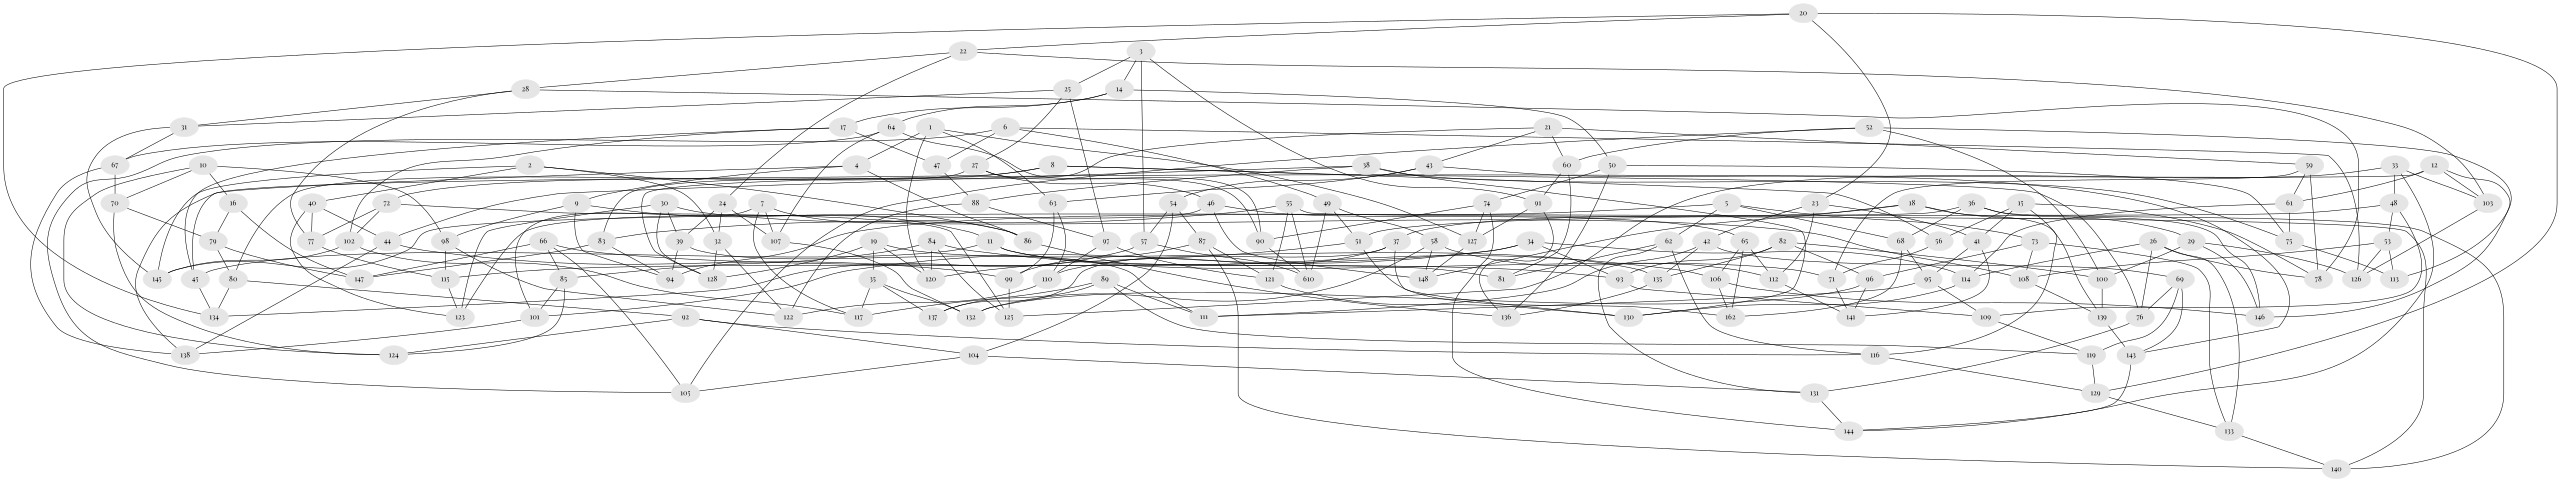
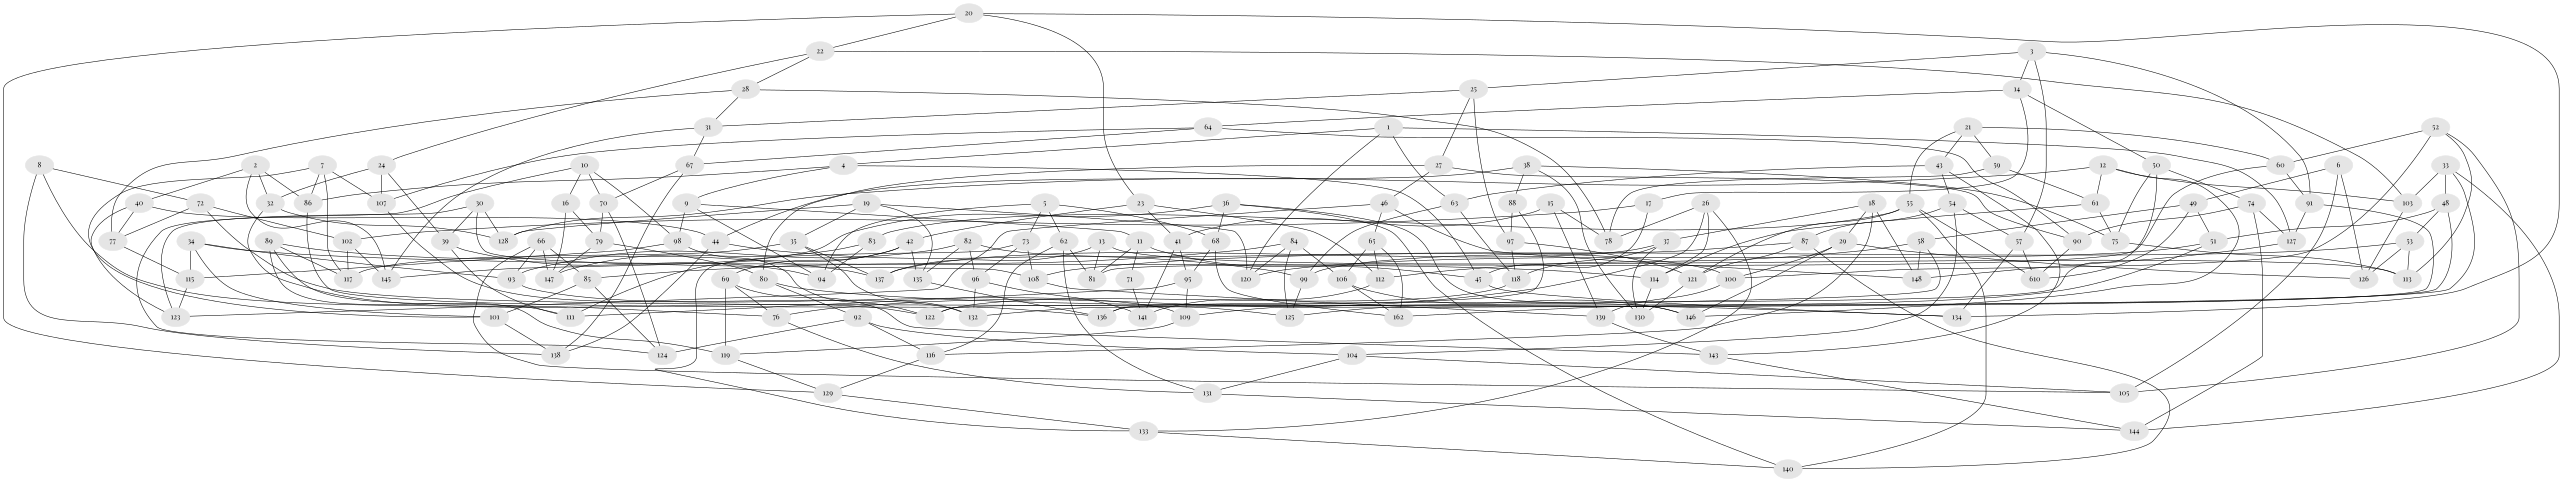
  graph {
    fontname="Playfair Display"
    node [color=gray90 fontname="Playfair Display" style=filled]
    edge [fontname="Playfair Display"]
    1
    4
    63
    120
    127
    86
    9
    45
-   118 [label=110]
+   118
    99
    148
    2
    32
    40
    145
    128
    122
    77
    123
    44
    136
    3
    14
    25
    57
    91
    17
    50
    64
    27
    31
    97
    134
    n34 [label=610]
    94
    11
    98
    5
    62
    68
    73
    81
    116
    131
    95
    n46 [label=162]
    133
    108
    96
    6
-   47
    49
    105
    126
    88
    51
    58
    7
    101
    107
    117
    138
    132
    8
-   56
    72
    76
    71
    102
    125
    115
    10
    16
    70
    124
    79
    147
    141
    12
    61
    103
    146
    114
    75
+   13
    113
    137
    74
    90
    67
    15
    41
    78
    139
    143
    80
    18
    29
    37
    100
    130
    129
    19
    35
    135
    20
    22
    23
    24
    28
    42
    112
    21
    43
    59
    60
    83
    54
    39
    111
    69
    46
    121
    26
    140
    65
    92
    30
    33
    48
    144
    53
    109
    34
    93
    36
    38
    119
    87
    104
    106
    52
    55
    66
    85
    82
    84
    89
    1 -- 4
    1 -- 63
    1 -- 120
    1 -- 127
    4 -- 86
    4 -- 9
    4 -- 45
    63 -- 118
    63 -- 99
    127 -- 148
    86 -- 136
    9 -- 94
    9 -- 11
    9 -- 98
    45 -- 134
    118 -- 122
    99 -- 125
    2 -- 86
    2 -- 32
    2 -- 40
    2 -- 145
    32 -- 128
    32 -- 122
    40 -- 77
    40 -- 123
    40 -- 44
    77 -- 115
    44 -- 99
    44 -- 138
    3 -- 14
    3 -- 25
    3 -- 57
    3 -- 91
    14 -- 17
    14 -- 50
    14 -- 64
    25 -- 27
    25 -- 31
    25 -- 97
    57 -- 134
    57 -- n34
    91 -- 127
    91 -- 136
    17 -- 45
-   17 -- 47
    17 -- 102
    50 -- 136
    50 -- 75
    50 -- 74
    64 -- 107
    64 -- 90
    64 -- 67
    27 -- 90
    27 -- 80
    27 -- 46
    31 -- 145
    31 -- 67
    97 -- 118
    97 -- 121
    11 -- 45
    11 -- 81
    11 -- 71
    98 -- 122
    98 -- 115
    5 -- 94
    5 -- 62
    5 -- 68
    5 -- 73
    62 -- 81
    62 -- 116
    62 -- 131
    68 -- 95
    68 -- n46
    73 -- 133
    73 -- 108
    73 -- 96
    116 -- 129
    131 -- 144
    95 -- 111
    95 -- 109
    133 -- 140
    108 -- 139
    96 -- 132
    96 -- 141
-   6 -- 47
    6 -- 49
    6 -- 105
    6 -- 126
-   47 -- 88
    49 -- n34
    49 -- 51
    49 -- 58
    88 -- 122
    88 -- 97
    51 -- 120
    51 -- n46
    58 -- 148
    58 -- 132
    58 -- 112
    7 -- 86
    7 -- 101
    7 -- 107
    7 -- 117
    101 -- 138
    107 -- 132
    8 -- 138
-   8 -- 56
    8 -- 72
    8 -- 76
-   56 -- 71
    72 -- 77
    72 -- 102
    72 -- 125
    76 -- 131
    71 -- 141
    102 -- 145
    102 -- 117
    115 -- 123
    10 -- 98
    10 -- 16
    10 -- 70
    10 -- 124
    16 -- 79
    16 -- 147
    70 -- 124
    70 -- 79
    79 -- 147
    79 -- 80
    12 -- 128
    12 -- 61
    12 -- 103
    12 -- 146
    61 -- 114
    61 -- 75
    103 -- 126
    114 -- 130
    75 -- 113
+   13 -- 81
+   13 -- 113
+   13 -- 137
    74 -- 127
    74 -- 90
    74 -- 144
    90 -- n34
    67 -- 138
    67 -- 70
-   15 -- 56
    15 -- 41
    15 -- 78
    15 -- 139
    41 -- 95
    41 -- 141
    139 -- 143
    143 -- 144
    80 -- 134
    80 -- 92
    18 -- 148
    18 -- 116
    18 -- 29
    18 -- 37
    29 -- 126
    29 -- 146
    29 -- 100
    37 -- 118
    37 -- 137
    37 -- 130
    100 -- 139
    129 -- 133
    19 -- 120
    19 -- 128
    19 -- 35
    19 -- 135
    35 -- 117
    35 -- 132
    35 -- 137
    135 -- 136
    20 -- 134
    20 -- 129
    20 -- 22
    20 -- 23
    22 -- 103
    22 -- 24
    22 -- 28
    23 -- 41
    23 -- 42
    23 -- 112
    24 -- 32
    24 -- 107
    24 -- 39
    28 -- 77
    28 -- 31
    28 -- 78
    42 -- 135
    42 -- 111
    42 -- 69
    112 -- 141
    21 -- 43
    21 -- 59
    21 -- 60
-   21 -- 83
+   21 -- 55
    43 -- 63
    43 -- 143
    43 -- 54
-   59 -- 71
    59 -- 61
    59 -- 78
    60 -- 91
    60 -- 81
    83 -- 94
    83 -- 147
    54 -- 57
    54 -- 87
    54 -- 104
    39 -- 94
    39 -- 111
    69 -- 76
    69 -- 143
    69 -- 119
    46 -- 148
    46 -- 123
    46 -- 65
    121 -- 130
    26 -- 133
    26 -- 76
    26 -- 114
    26 -- 78
    65 -- n46
    65 -- 112
    65 -- 106
    92 -- 116
    92 -- 124
    92 -- 104
    30 -- 128
    30 -- 123
    30 -- 108
    30 -- 39
    33 -- 125
    33 -- 103
    33 -- 48
    33 -- 144
    48 -- 51
    48 -- 53
    48 -- 109
    53 -- 108
    53 -- 126
    53 -- 113
    109 -- 119
    34 -- 101
    34 -- 115
    34 -- 114
    34 -- 93
    93 -- 109
    36 -- 145
    36 -- 68
    36 -- 146
    36 -- 140
    38 -- 44
    38 -- 88
    38 -- 75
    38 -- 130
    119 -- 129
    87 -- 99
    87 -- 121
    87 -- 140
    104 -- 131
    104 -- 105
    106 -- n46
    106 -- 146
    52 -- 105
    52 -- 113
    52 -- 100
    52 -- 60
    55 -- n34
    55 -- 83
    55 -- 121
    55 -- 140
    66 -- 105
    66 -- 147
    66 -- 93
    66 -- 85
    85 -- 101
    85 -- 124
    82 -- 96
    82 -- 100
    82 -- 135
    82 -- 93
    84 -- 120
    84 -- 125
    84 -- 106
    84 -- 85
    89 -- 117
    89 -- 137
    89 -- 111
    89 -- 119
  }
